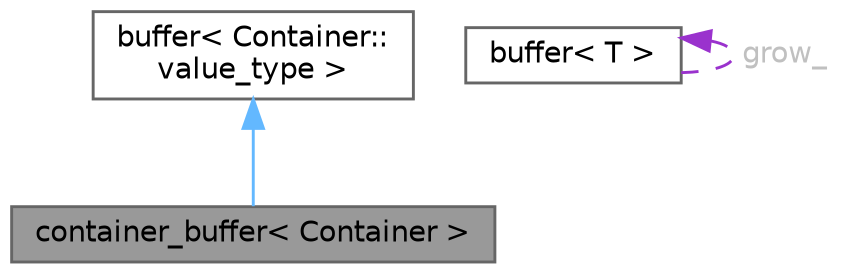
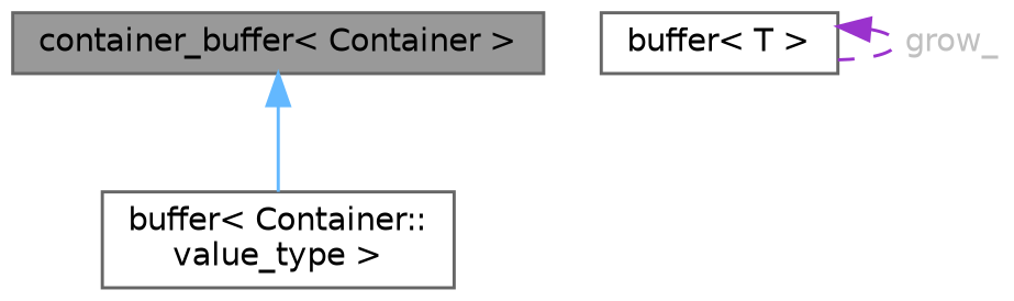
  digraph {
    node [color=gray40 fillcolor=white fontname=Helvetica fontsize=10 shape=box style=filled]
    edge [dir=back fontname=Helvetica fontsize=10 labelfontname=Helvetica labelfontsize=10]
    n1 [fillcolor=grey60 fontcolor=black height=0.2 label="container_buffer\< Container \>" width=0.4]
    n2 [height=0.2 label="buffer\< Container::\lvalue_type \>" width=0.4]
    n3 [height=0.2 label="buffer\< T \>" width=0.4]
-   n2 -> n1 [color=steelblue1 style=solid]
+   n1 -> n2 [color=steelblue1 style=solid]
    n3 -> n3 [color=darkorchid3 fontcolor=grey label=" grow_" style=dashed]
  }
